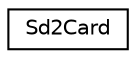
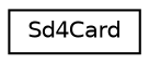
  digraph {
    rankdir=TB
-   n1 [color=black fillcolor=white fontname=Helvetica fontsize=10 height=0.2 label=Sd2Card shape=record style=filled width=0.4]
+   n1 [color=black fillcolor=white fontname=Helvetica fontsize=10 height=0.2 label=Sd4Card shape=record style=filled width=0.4]
  }
